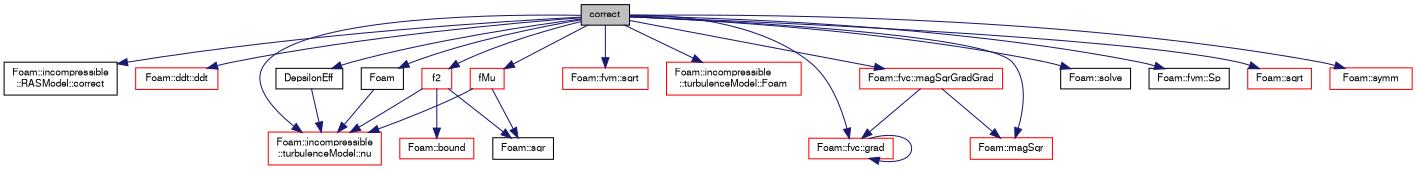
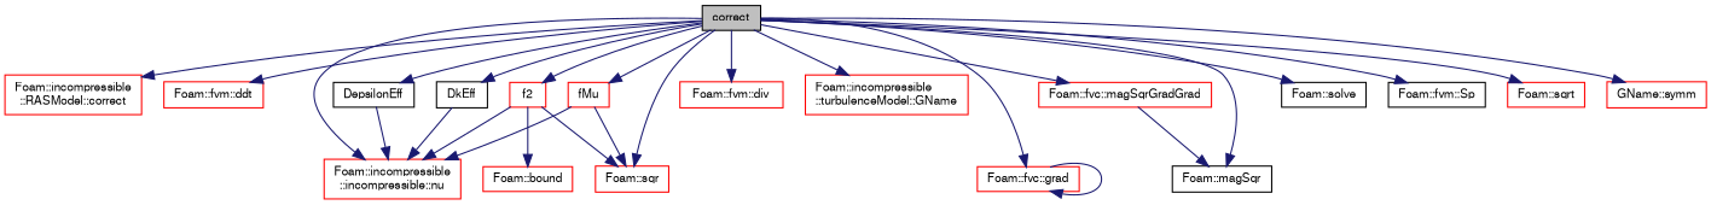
  digraph {
    rankdir=TB
    node [color=red fontname=FreeSans fontsize=10 shape=record]
    edge [color=midnightblue fontname=FreeSans fontsize=10 labelfontname=FreeSans labelfontsize=10 style=solid]
    n1 [color=black fillcolor=grey75 fontcolor=black height=0.2 label=correct style=filled width=0.4]
-   n2 [color=black height=0.2 label="Foam::incompressible\l::RASModel::correct" width=0.4]
-   n3 [height=0.2 label="Foam::ddt::ddt" width=0.4]
+   n2 [height=0.2 label="Foam::incompressible\l::RASModel::correct" width=0.4]
+   n3 [height=0.2 label="Foam::fvm::ddt" width=0.4]
    n4 [color=black height=0.2 label=DepsilonEff width=0.4]
-   n5 [height=0.2 label="Foam::incompressible\l::turbulenceModel::nu" width=0.4]
-   n6 [height=0.2 label="Foam::fvm::sqrt" width=0.4]
-   n7 [color=black height=0.2 label=Foam width=0.4]
+   n5 [height=0.2 label="Foam::incompressible\l::incompressible::nu" width=0.4]
+   n6 [height=0.2 label="Foam::fvm::div" width=0.4]
+   n7 [color=black height=0.2 label=DkEff width=0.4]
    n8 [height=0.2 label=f2 width=0.4]
-   n9 [color=black height=0.2 label="Foam::sqr" width=0.4]
+   n9 [height=0.2 label="Foam::sqr" width=0.4]
    n10 [height=0.2 label=fMu width=0.4]
-   n11 [height=0.2 label="Foam::incompressible\l::turbulenceModel::Foam" width=0.4]
+   n11 [height=0.2 label="Foam::incompressible\l::turbulenceModel::GName" width=0.4]
    n12 [height=0.2 label="Foam::fvc::grad" width=0.4]
-   n13 [height=0.2 label="Foam::magSqr" width=0.4]
+   n13 [color=black height=0.2 label="Foam::magSqr" width=0.4]
    n14 [height=0.2 label="Foam::fvc::magSqrGradGrad" width=0.4]
    n15 [color=black height=0.2 label="Foam::solve" width=0.4]
    n16 [color=black height=0.2 label="Foam::fvm::Sp" width=0.4]
    n17 [height=0.2 label="Foam::sqrt" width=0.4]
-   n18 [height=0.2 label="Foam::symm" width=0.4]
+   n18 [height=0.2 label="GName::symm" width=0.4]
    n19 [height=0.2 label="Foam::bound" width=0.4]
    n1 -> n2
    n1 -> n3
    n1 -> n4
    n1 -> n5
    n1 -> n6
    n1 -> n7
    n1 -> n8
+   n1 -> n9
    n1 -> n10
    n1 -> n11
    n1 -> n12
    n1 -> n13
    n1 -> n14
    n1 -> n15
    n1 -> n16
    n1 -> n17
    n1 -> n18
    n4 -> n5
    n7 -> n5
    n8 -> n5
    n8 -> n9
    n8 -> n19
    n10 -> n5
    n10 -> n9
    n12 -> n12
-   n14 -> n12
    n14 -> n13
  }
